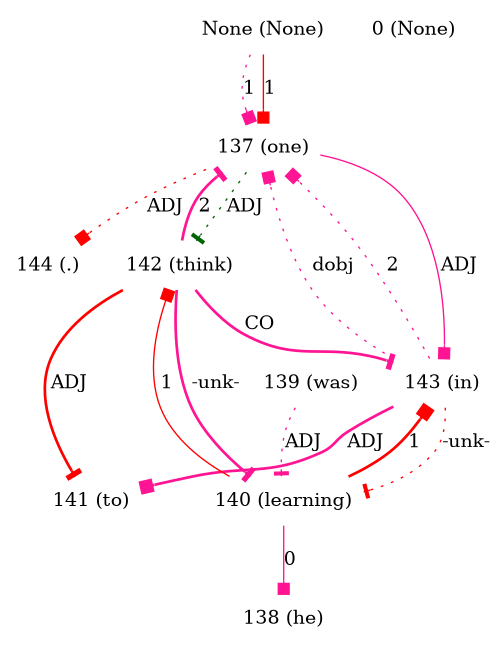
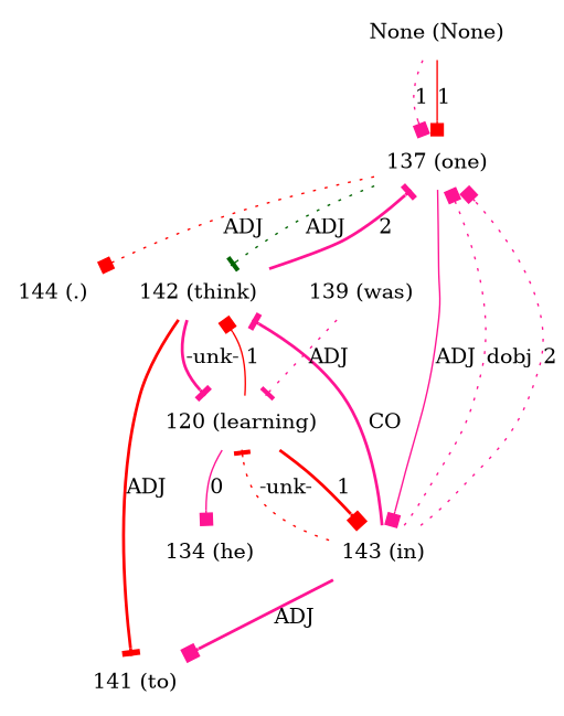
  digraph {
    node [shape=plaintext]
    edge [arrowhead=box color=deeppink dir=forward style=dotted]
    n1 [label="None (None)"]
    n2 [label="137 (one)"]
    n3 [label="144 (.)"]
    n4 [label="142 (think)"]
    n5 [label="143 (in)"]
-   n6 [label="140 (learning)"]
+   n6 [label="120 (learning)"]
    n7 [label="141 (to)"]
-   n8 [label="0 (None)"]
-   n9 [label="138 (he)"]
+   n9 [label="134 (he)"]
    n10 [label="139 (was)"]
    n1 -> n2 [label=1]
    n1 -> n2 [color=red label=1 style=solid]
    n2 -> n3 [color=red label=ADJ]
    n2 -> n4 [arrowhead=tee color=darkgreen label=ADJ]
    n2 -> n5 [label=ADJ style=solid]
    n4 -> n2 [arrowhead=tee label=2 style=bold]
-   n4 -> n5 [arrowhead=tee label=CO style=bold]
+   n5 -> n4 [arrowhead=tee label=CO style=bold]
    n4 -> n6 [arrowhead=tee label="-unk-" style=bold]
    n4 -> n7 [arrowhead=tee color=red label=ADJ style=bold]
    n5 -> n2 [label=dobj]
    n5 -> n2 [label=2]
    n5 -> n6 [arrowhead=tee color=red label="-unk-"]
    n5 -> n7 [label=ADJ style=bold]
    n6 -> n4 [color=red label=1 style=solid]
    n6 -> n5 [color=red label=1 style=bold]
    n6 -> n9 [label=0 style=solid]
    n10 -> n6 [arrowhead=tee label=ADJ]
  }
